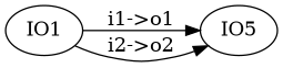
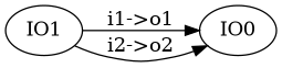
  digraph {
    rankdir=LR
    IO1
-   IO0 [label=IO5]
+   IO0
    IO1 -> IO0 [label="i1->o1" link=i1]
    IO1 -> IO0 [label="i2->o2" link=i2]
  }
